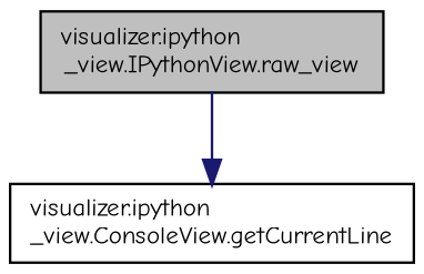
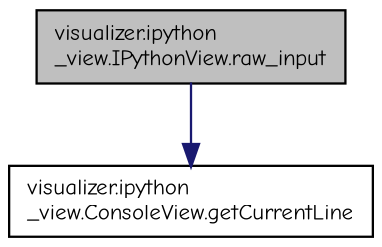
  digraph {
    rankdir=TB
    fontname="Comic Neue"
    node [color=black fontname="Comic Neue" fontsize=10 shape=record style=filled]
-   n1 [fillcolor=grey75 fontcolor=black height=0.2 label="visualizer.ipython\l_view.IPythonView.raw_view" width=0.4]
+   n1 [fillcolor=grey75 fontcolor=black height=0.2 label="visualizer.ipython\l_view.IPythonView.raw_input" width=0.4]
    n2 [fillcolor=white height=0.2 label="visualizer.ipython\l_view.ConsoleView.getCurrentLine" width=0.4]
    n1 -> n2 [color=midnightblue fontname="Comic Neue" fontsize=10 labelfontname=Helvetica labelfontsize=10 style=solid]
  }
